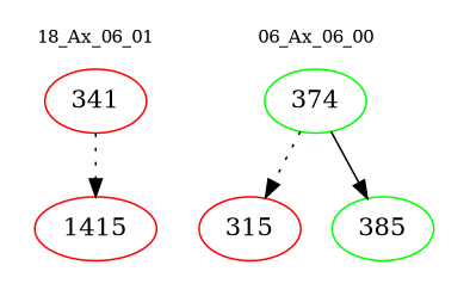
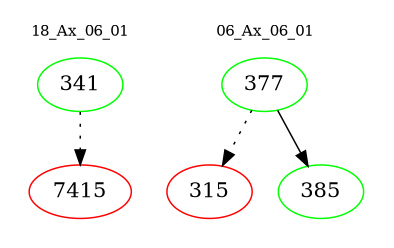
  digraph {
    node [color=green]
    edge [color=black style=dotted]
-   n1 [color=red label=341]
-   n2 [color=red label=1415]
-   n3 [label=374]
+   n1 [label=341]
+   n2 [color=red label=7415]
+   n3 [label=377]
    n4 [color=red label=315]
    n5 [label=385]
    subgraph cluster_1 {
      color=white
      fontsize=10
      label="18_Ax_06_01"
      n1
      n2
    }
    subgraph cluster_2 {
      color=white
      fontsize=10
-     label="06_Ax_06_00"
+     label="06_Ax_06_01"
      n3
      n4
      n5
    }
    n1 -> n2
    n3 -> n4
    n3 -> n5 [style=solid]
  }
